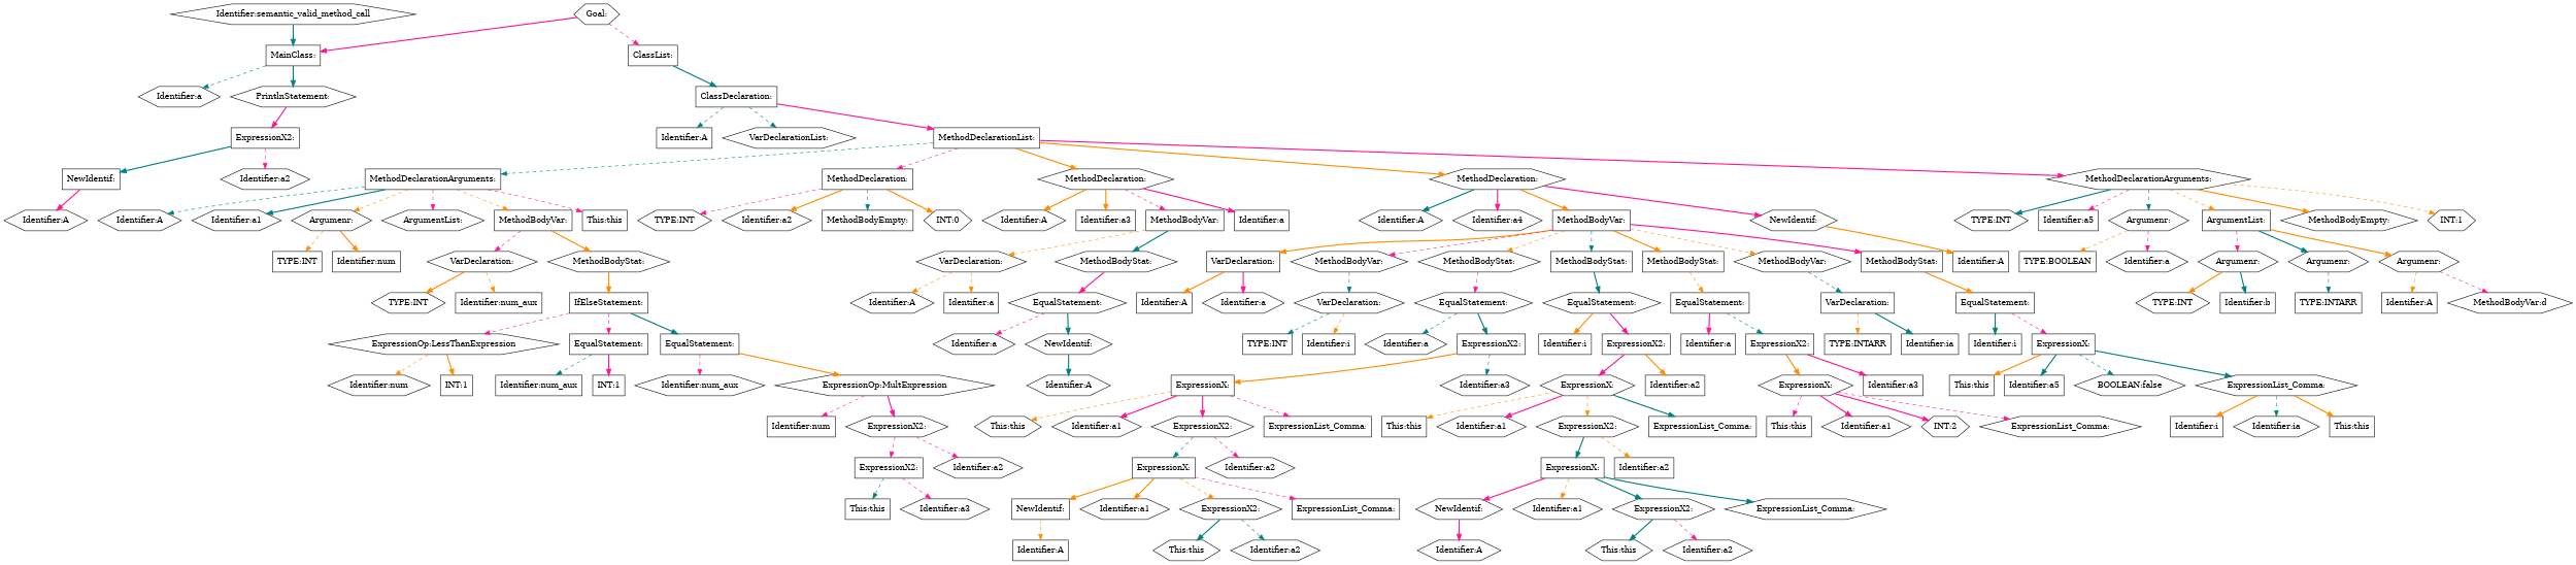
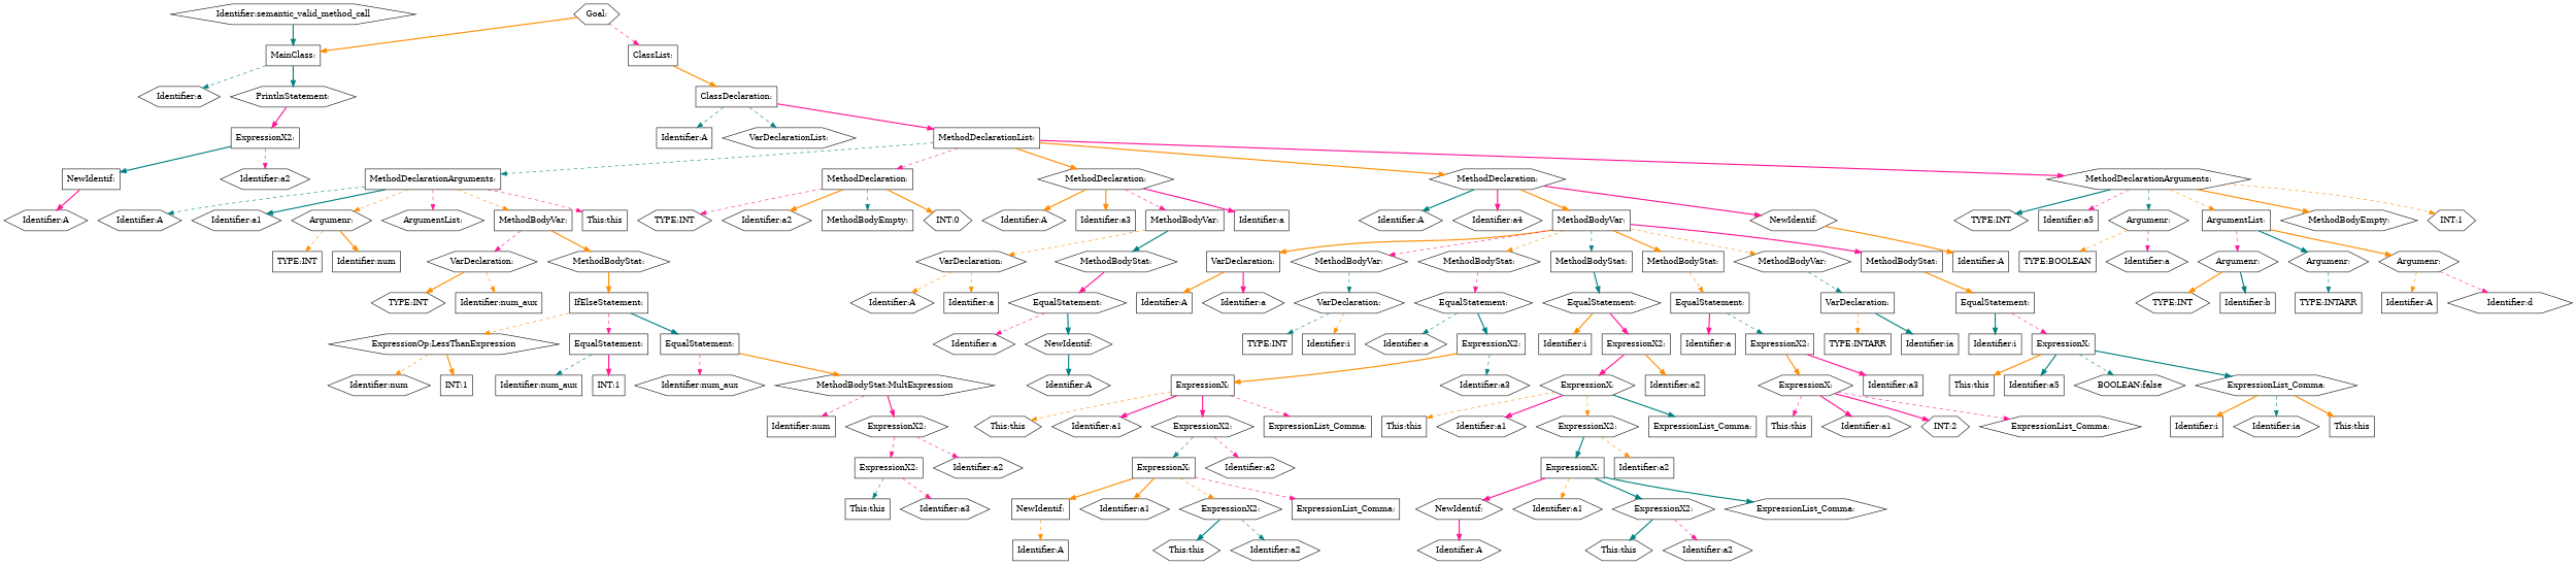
  digraph {
    node [shape=hexagon]
    edge [color=darkorange style=bold]
    n1 [label="Goal:"]
    n2 [label="MainClass:" shape=box]
    n3 [label="ClassList:" shape=box]
    n4 [label="Identifier:a"]
    n5 [label="PrintlnStatement:"]
    n6 [label="ClassDeclaration:" shape=box]
    n7 [label="Identifier:semantic_valid_method_call"]
    n8 [label="ExpressionX2:" shape=box]
    n9 [label="NewIdentif:" shape=box]
    n10 [label="Identifier:a2"]
    n11 [label="Identifier:A"]
    n12 [label="Identifier:A" shape=box]
    n13 [label="VarDeclarationList:"]
    n14 [label="MethodDeclarationList:" shape=box]
    n15 [label="MethodDeclarationArguments:" shape=box]
    n16 [label="MethodDeclaration:" shape=box]
    n17 [label="MethodDeclaration:"]
    n18 [label="MethodDeclaration:"]
    n19 [label="MethodDeclarationArguments:"]
    n20 [label="Identifier:A"]
    n21 [label="Identifier:a1"]
    n22 [label="Argumenr:"]
    n23 [label="ArgumentList:"]
    n24 [label="MethodBodyVar:" shape=box]
    n25 [label="This:this" shape=box]
    n26 [label="TYPE:INT"]
    n27 [label="Identifier:a2"]
    n28 [label="MethodBodyEmpty:" shape=box]
    n29 [label="INT:0"]
    n30 [label="Identifier:A"]
    n31 [label="Identifier:a3" shape=box]
    n32 [label="MethodBodyVar:" shape=box]
    n33 [label="Identifier:a" shape=box]
    n34 [label="Identifier:A"]
    n35 [label="Identifier:a4"]
    n36 [label="MethodBodyVar:" shape=box]
    n37 [label="NewIdentif:"]
    n38 [label="TYPE:INT"]
    n39 [label="Identifier:a5" shape=box]
    n40 [label="Argumenr:"]
    n41 [label="ArgumentList:" shape=box]
    n42 [label="MethodBodyEmpty:"]
    n43 [label="INT:1"]
    n44 [label="TYPE:INT" shape=box]
    n45 [label="Identifier:num" shape=box]
    n46 [label="VarDeclaration:"]
    n47 [label="MethodBodyStat:"]
    n48 [label="TYPE:INT"]
    n49 [label="Identifier:num_aux" shape=box]
    n50 [label="IfElseStatement:" shape=box]
    n51 [label="ExpressionOp:LessThanExpression"]
    n52 [label="EqualStatement:" shape=box]
    n53 [label="EqualStatement:" shape=box]
    n54 [label="Identifier:num"]
    n55 [label="INT:1" shape=box]
    n56 [label="Identifier:num_aux" shape=box]
    n57 [label="INT:1" shape=box]
    n58 [label="Identifier:num_aux"]
-   n59 [label="ExpressionOp:MultExpression"]
+   n59 [label="MethodBodyStat:MultExpression"]
    n60 [label="Identifier:num" shape=box]
    n61 [label="ExpressionX2:"]
    n62 [label="ExpressionX2:" shape=box]
    n63 [label="Identifier:a2"]
    n64 [label="This:this" shape=box]
    n65 [label="Identifier:a3"]
    n66 [label="VarDeclaration:"]
    n67 [label="MethodBodyStat:"]
    n68 [label="Identifier:A"]
    n69 [label="Identifier:a" shape=box]
    n70 [label="EqualStatement:"]
    n71 [label="Identifier:a"]
    n72 [label="NewIdentif:"]
    n73 [label="Identifier:A"]
    n74 [label="VarDeclaration:" shape=box]
    n75 [label="MethodBodyVar:"]
    n76 [label="MethodBodyStat:"]
    n77 [label="MethodBodyStat:" shape=box]
    n78 [label="MethodBodyStat:" shape=box]
    n79 [label="MethodBodyVar:"]
    n80 [label="MethodBodyStat:" shape=box]
    n81 [label="Identifier:A" shape=box]
    n82 [label="Identifier:A" shape=box]
    n83 [label="Identifier:a"]
    n84 [label="VarDeclaration:"]
    n85 [label="EqualStatement:"]
    n86 [label="EqualStatement:"]
    n87 [label="EqualStatement:" shape=box]
    n88 [label="VarDeclaration:" shape=box]
    n89 [label="EqualStatement:" shape=box]
    n90 [label="TYPE:INT" shape=box]
    n91 [label="Identifier:i" shape=box]
    n92 [label="Identifier:a"]
    n93 [label="ExpressionX2:" shape=box]
    n94 [label="ExpressionX:" shape=box]
    n95 [label="Identifier:a3"]
    n96 [label="This:this"]
    n97 [label="Identifier:a1"]
    n98 [label="ExpressionX2:"]
    n99 [label="ExpressionList_Comma:" shape=box]
    n100 [label="ExpressionX:" shape=box]
    n101 [label="Identifier:a2"]
    n102 [label="NewIdentif:" shape=box]
    n103 [label="Identifier:a1"]
    n104 [label="ExpressionX2:"]
    n105 [label="ExpressionList_Comma:" shape=box]
    n106 [label="Identifier:A" shape=box]
    n107 [label="This:this"]
    n108 [label="Identifier:a2"]
    n109 [label="Identifier:i" shape=box]
    n110 [label="ExpressionX2:" shape=box]
    n111 [label="ExpressionX:"]
    n112 [label="Identifier:a2" shape=box]
    n113 [label="This:this" shape=box]
    n114 [label="Identifier:a1"]
    n115 [label="ExpressionX2:"]
    n116 [label="ExpressionList_Comma:" shape=box]
    n117 [label="ExpressionX:" shape=box]
    n118 [label="Identifier:a2" shape=box]
    n119 [label="NewIdentif:"]
    n120 [label="Identifier:a1"]
    n121 [label="ExpressionX2:"]
    n122 [label="ExpressionList_Comma:"]
    n123 [label="Identifier:A"]
    n124 [label="This:this"]
    n125 [label="Identifier:a2"]
    n126 [label="Identifier:a" shape=box]
    n127 [label="ExpressionX2:" shape=box]
    n128 [label="ExpressionX:"]
    n129 [label="Identifier:a3" shape=box]
    n130 [label="This:this" shape=box]
    n131 [label="Identifier:a1"]
    n132 [label="INT:2"]
    n133 [label="ExpressionList_Comma:"]
    n134 [label="TYPE:INTARR" shape=box]
    n135 [label="Identifier:ia" shape=box]
    n136 [label="Identifier:i" shape=box]
    n137 [label="ExpressionX:" shape=box]
    n138 [label="This:this" shape=box]
    n139 [label="Identifier:a5" shape=box]
    n140 [label="BOOLEAN:false"]
    n141 [label="ExpressionList_Comma:"]
    n142 [label="Identifier:i" shape=box]
    n143 [label="Identifier:ia"]
    n144 [label="This:this" shape=box]
    n145 [label="TYPE:BOOLEAN" shape=box]
    n146 [label="Identifier:a"]
    n147 [label="Argumenr:"]
    n148 [label="Argumenr:"]
    n149 [label="Argumenr:"]
    n150 [label="TYPE:INT"]
    n151 [label="Identifier:b" shape=box]
    n152 [label="TYPE:INTARR" shape=box]
    n153 [label="Identifier:A" shape=box]
-   n154 [label="MethodBodyVar:d"]
-   n1 -> n2 [color=deeppink]
+   n154 [label="Identifier:d"]
+   n1 -> n2
    n1 -> n3 [color=deeppink style=dashed]
    n2 -> n4 [color=teal style=dashed]
    n2 -> n5 [color=teal]
-   n3 -> n6 [color=teal]
+   n3 -> n6
    n5 -> n8 [color=deeppink]
    n6 -> n12 [color=teal style=dashed]
    n6 -> n13 [color=teal style=dashed]
    n6 -> n14 [color=deeppink]
    n7 -> n2 [color=teal]
    n8 -> n9 [color=teal]
    n8 -> n10 [color=deeppink style=dashed]
    n9 -> n11 [color=deeppink]
    n14 -> n15 [color=teal style=dashed]
    n14 -> n16 [color=deeppink style=dashed]
    n14 -> n17
    n14 -> n18
    n14 -> n19 [color=deeppink]
    n15 -> n20 [color=teal style=dashed]
    n15 -> n21 [color=teal]
    n15 -> n22 [style=dashed]
    n15 -> n23 [color=deeppink style=dashed]
    n15 -> n24 [style=dashed]
    n15 -> n25 [color=deeppink style=dashed]
    n16 -> n26 [color=deeppink style=dashed]
    n16 -> n27
    n16 -> n28 [color=teal style=dashed]
    n16 -> n29
    n17 -> n30
    n17 -> n31
    n17 -> n32 [color=deeppink style=dashed]
    n17 -> n33 [color=deeppink]
    n18 -> n34 [color=teal]
    n18 -> n35 [color=deeppink]
    n18 -> n36
    n18 -> n37 [color=deeppink]
    n19 -> n38 [color=teal]
    n19 -> n39 [color=deeppink style=dashed]
    n19 -> n40 [color=teal style=dashed]
    n19 -> n41 [style=dashed]
    n19 -> n42
    n19 -> n43 [style=dashed]
    n22 -> n44 [style=dashed]
    n22 -> n45
    n24 -> n46 [color=deeppink style=dashed]
    n24 -> n47
    n32 -> n66 [style=dashed]
    n32 -> n67 [color=teal]
    n36 -> n74
    n36 -> n75 [color=deeppink style=dashed]
    n36 -> n76 [style=dashed]
    n36 -> n77 [color=teal style=dashed]
    n36 -> n78
    n36 -> n79 [style=dashed]
    n36 -> n80 [color=deeppink]
    n37 -> n81
    n40 -> n145 [style=dashed]
    n40 -> n146 [color=deeppink style=dashed]
    n41 -> n147 [color=deeppink style=dashed]
    n41 -> n148 [color=teal]
    n41 -> n149
    n46 -> n48
    n46 -> n49 [style=dashed]
    n47 -> n50
-   n50 -> n51 [color=deeppink style=dashed]
+   n50 -> n51 [style=dashed]
    n50 -> n52 [color=deeppink style=dashed]
    n50 -> n53 [color=teal]
    n51 -> n54 [style=dashed]
    n51 -> n55
    n52 -> n56 [color=teal style=dashed]
    n52 -> n57 [color=deeppink]
    n53 -> n58 [color=deeppink style=dashed]
    n53 -> n59
    n59 -> n60 [color=deeppink style=dashed]
    n59 -> n61 [color=deeppink]
    n61 -> n62 [color=deeppink style=dashed]
    n61 -> n63 [color=deeppink style=dashed]
    n62 -> n64 [color=teal style=dashed]
    n62 -> n65 [color=deeppink style=dashed]
    n66 -> n68 [style=dashed]
    n66 -> n69 [style=dashed]
    n67 -> n70 [color=deeppink]
    n70 -> n71 [color=deeppink style=dashed]
    n70 -> n72 [color=teal]
    n72 -> n73 [color=teal]
    n74 -> n82
    n74 -> n83 [color=deeppink]
    n75 -> n84 [color=teal style=dashed]
    n76 -> n85 [color=deeppink style=dashed]
    n77 -> n86 [color=teal]
    n78 -> n87 [style=dashed]
    n79 -> n88 [color=teal style=dashed]
    n80 -> n89
    n84 -> n90 [color=teal style=dashed]
    n84 -> n91 [style=dashed]
    n85 -> n92 [color=teal style=dashed]
    n85 -> n93 [color=teal]
    n86 -> n109
    n86 -> n110 [color=deeppink]
    n87 -> n126 [color=deeppink]
    n87 -> n127 [color=teal style=dashed]
    n88 -> n134 [style=dashed]
    n88 -> n135 [color=teal]
    n89 -> n136 [color=teal]
    n89 -> n137 [color=deeppink style=dashed]
    n93 -> n94
    n93 -> n95 [color=teal style=dashed]
    n94 -> n96 [style=dashed]
    n94 -> n97 [color=deeppink]
    n94 -> n98 [color=deeppink]
    n94 -> n99 [color=deeppink style=dashed]
    n98 -> n100 [color=teal style=dashed]
    n98 -> n101 [color=deeppink style=dashed]
    n100 -> n102
    n100 -> n103
    n100 -> n104 [style=dashed]
    n100 -> n105 [color=deeppink style=dashed]
    n102 -> n106 [style=dashed]
    n104 -> n107 [color=teal]
    n104 -> n108 [color=teal style=dashed]
    n110 -> n111 [color=deeppink]
    n110 -> n112
    n111 -> n113 [style=dashed]
    n111 -> n114 [color=deeppink]
    n111 -> n115 [style=dashed]
    n111 -> n116 [color=teal]
    n115 -> n117 [color=teal]
    n115 -> n118 [style=dashed]
    n117 -> n119 [color=deeppink]
    n117 -> n120 [style=dashed]
    n117 -> n121 [color=teal]
    n117 -> n122 [color=teal]
    n119 -> n123 [color=deeppink]
    n121 -> n124 [color=teal]
    n121 -> n125 [color=deeppink style=dashed]
    n127 -> n128
    n127 -> n129 [color=deeppink]
    n128 -> n130 [color=deeppink style=dashed]
    n128 -> n131 [color=deeppink]
    n128 -> n132 [color=deeppink]
    n128 -> n133 [color=deeppink style=dashed]
    n137 -> n138
    n137 -> n139 [color=teal]
    n137 -> n140 [color=teal style=dashed]
    n137 -> n141 [color=teal]
    n141 -> n142
    n141 -> n143 [color=teal style=dashed]
    n141 -> n144
    n147 -> n150
    n147 -> n151 [color=teal]
    n148 -> n152 [color=teal style=dashed]
    n149 -> n153 [style=dashed]
    n149 -> n154 [color=deeppink style=dashed]
  }
